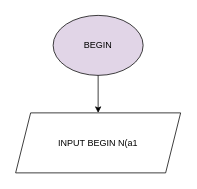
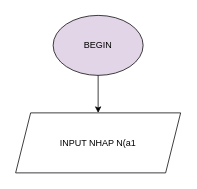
  <mxCell id="0" />
  <mxCell id="1" parent="0" />
  <mxCell id="2" value="BEGIN" style="ellipse;whiteSpace=wrap;html=1;fillColor=#e1d5e7;" vertex="1" parent="1"><mxGeometry x="70" y="20" width="120" height="80" as="geometry" /></mxCell>
- <mxCell id="3" value="INPUT BEGIN N(a1" style="shape=parallelogram;perimeter=parallelogramPerimeter;whiteSpace=wrap;html=1;fixedSize=1;" vertex="1" parent="1"><mxGeometry x="20" y="150" width="220" height="80" as="geometry" /></mxCell>
+ <mxCell id="3" value="INPUT NHAP N(a1" style="shape=parallelogram;perimeter=parallelogramPerimeter;whiteSpace=wrap;html=1;fixedSize=1;" vertex="1" parent="1"><mxGeometry x="20" y="150" width="220" height="80" as="geometry" /></mxCell>
  <mxCell id="4" value="" style="endArrow=classic;html=1;rounded=0;exitX=0.5;exitY=1;exitDx=0;exitDy=0;" edge="1" parent="1" source="2" target="3"><mxGeometry width="50" height="50" relative="1" as="geometry"><mxPoint x="-94" y="200" as="sourcePoint" /><mxPoint x="-44" y="150" as="targetPoint" /></mxGeometry></mxCell>
